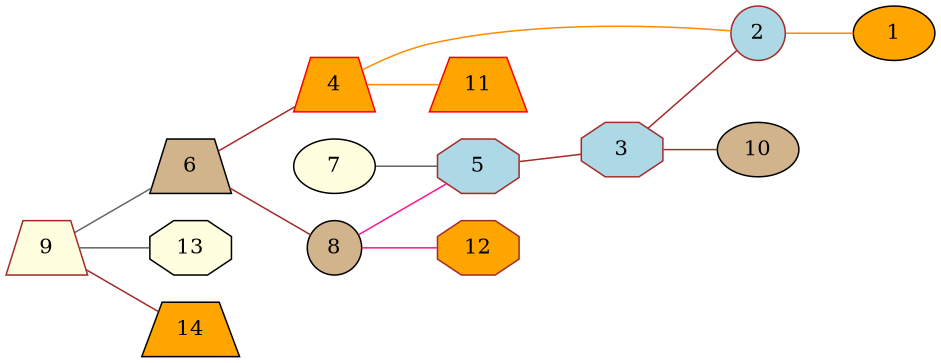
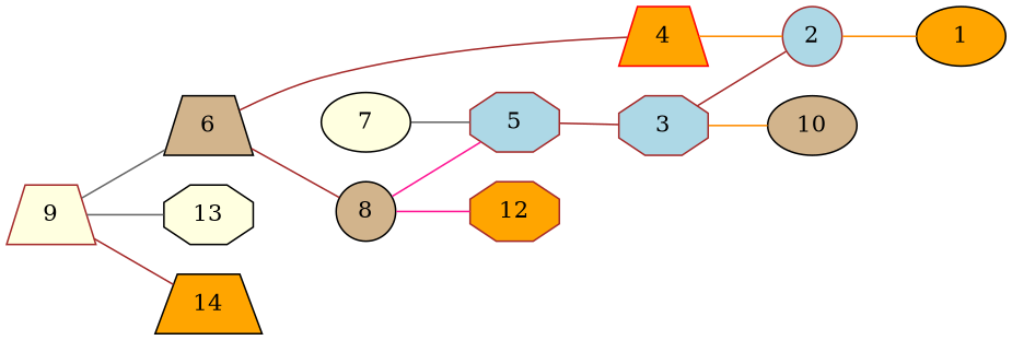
  graph {
    rankdir=LR
    node [chem=C color=black fillcolor=orange shape=trapezium style=filled]
    edge [color=brown valence=1]
    1 [chem=Cl shape=ellipse]
    2 [color=brown fillcolor=lightblue shape=circle]
    3 [color=brown fillcolor=lightblue shape=octagon]
    10 [chem=H fillcolor=tan shape=ellipse]
    4 [color=red]
-   11 [chem=H color=red]
    5 [color=brown fillcolor=lightblue shape=octagon]
    6 [fillcolor=tan]
    8 [fillcolor=tan shape=circle]
    12 [chem=H color=brown shape=octagon]
    7 [chem=Cl fillcolor=lightyellow shape=ellipse]
    9 [chem=N color=brown fillcolor=lightyellow]
    13 [chem=H fillcolor=lightyellow shape=octagon]
    14 [chem=H]
    2 -- 1 [color=darkorange]
    3 -- 2 [valence=2]
-   3 -- 10
+   3 -- 10 [color=darkorange]
    4 -- 2 [color=darkorange]
-   4 -- 11 [color=darkorange]
    5 -- 3
    6 -- 4 [valence=2]
    6 -- 8
    8 -- 5 [color=deeppink valence=2]
    8 -- 12 [color=deeppink]
    7 -- 5 [color=gray40]
    9 -- 6 [color=gray40]
    9 -- 13 [color=gray40]
    9 -- 14
  }
